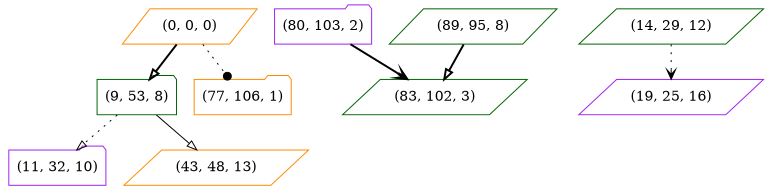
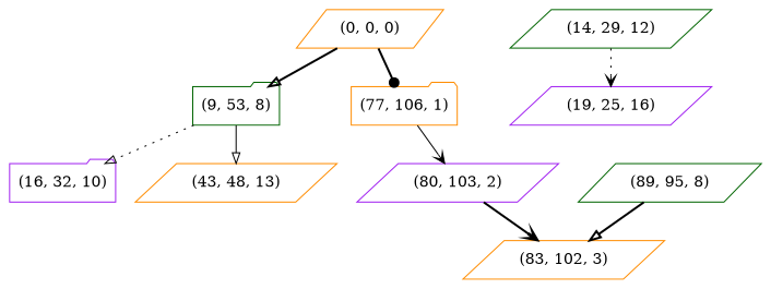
  digraph {
    node [color=darkgreen shape=parallelogram]
    edge [arrowhead=onormal style=bold]
    "(0, 0, 0)" [color=darkorange]
    "(9, 53, 8)" [shape=folder]
    "(77, 106, 1)" [color=darkorange shape=folder]
-   "(11, 32, 10)" [color=purple shape=folder]
+   "(11, 32, 10)" [color=purple shape=folder label="(16, 32, 10)"]
    "(43, 48, 13)" [color=darkorange]
-   "(80, 103, 2)" [color=purple shape=folder]
+   "(80, 103, 2)" [color=purple]
    "(19, 25, 16)" [color=purple]
    "(14, 29, 12)"
-   "(83, 102, 3)"
+   "(83, 102, 3)" [color=darkorange]
    "(89, 95, 8)"
    "(0, 0, 0)" -> "(9, 53, 8)"
-   "(0, 0, 0)" -> "(77, 106, 1)" [arrowhead=dot style=dotted]
+   "(0, 0, 0)" -> "(77, 106, 1)" [arrowhead=dot]
    "(9, 53, 8)" -> "(11, 32, 10)" [style=dotted]
    "(9, 53, 8)" -> "(43, 48, 13)" [style=solid]
+   "(77, 106, 1)" -> "(80, 103, 2)" [arrowhead=vee style=solid]
    "(80, 103, 2)" -> "(83, 102, 3)" [arrowhead=vee]
    "(14, 29, 12)" -> "(19, 25, 16)" [arrowhead=vee style=dotted]
    "(89, 95, 8)" -> "(83, 102, 3)"
  }
